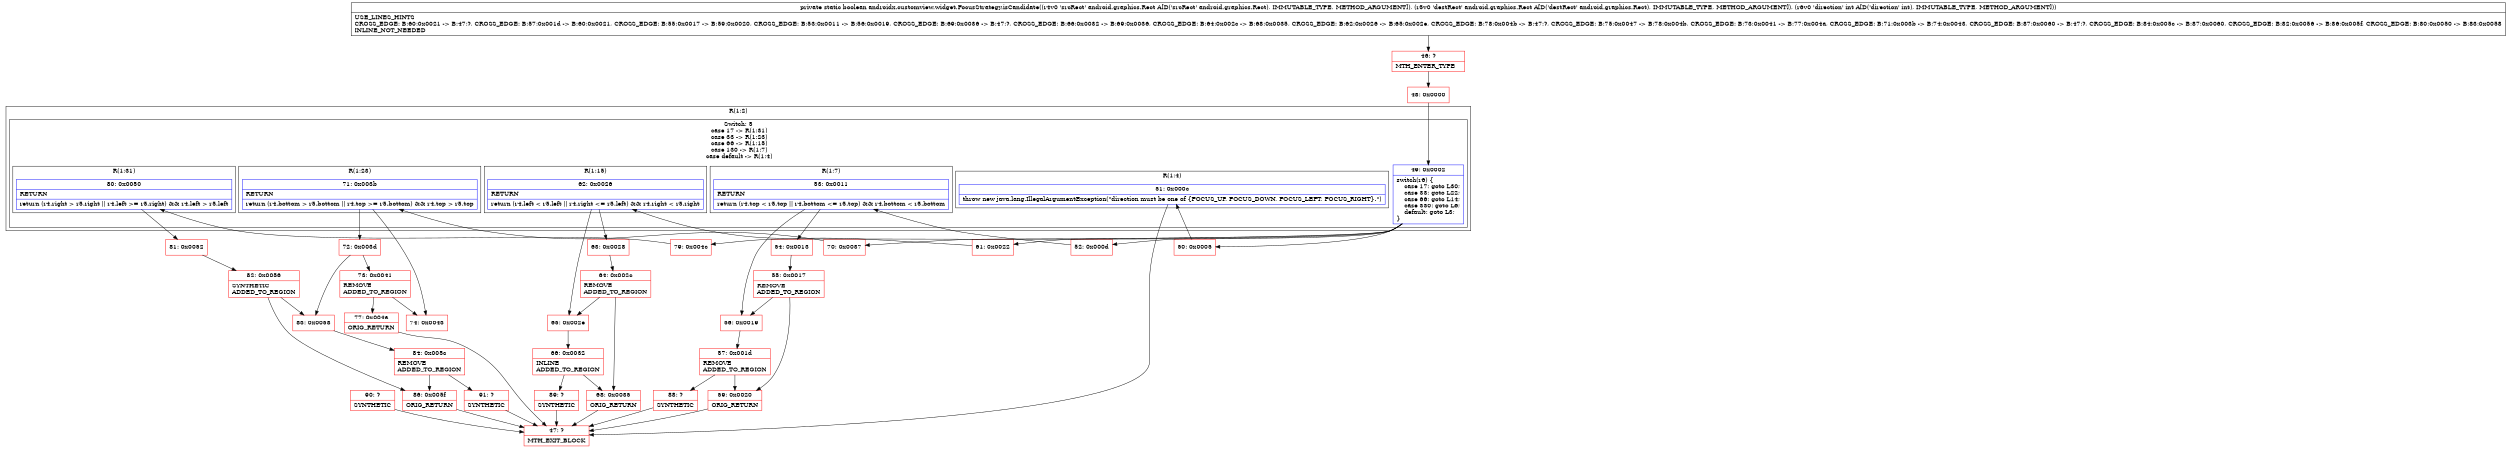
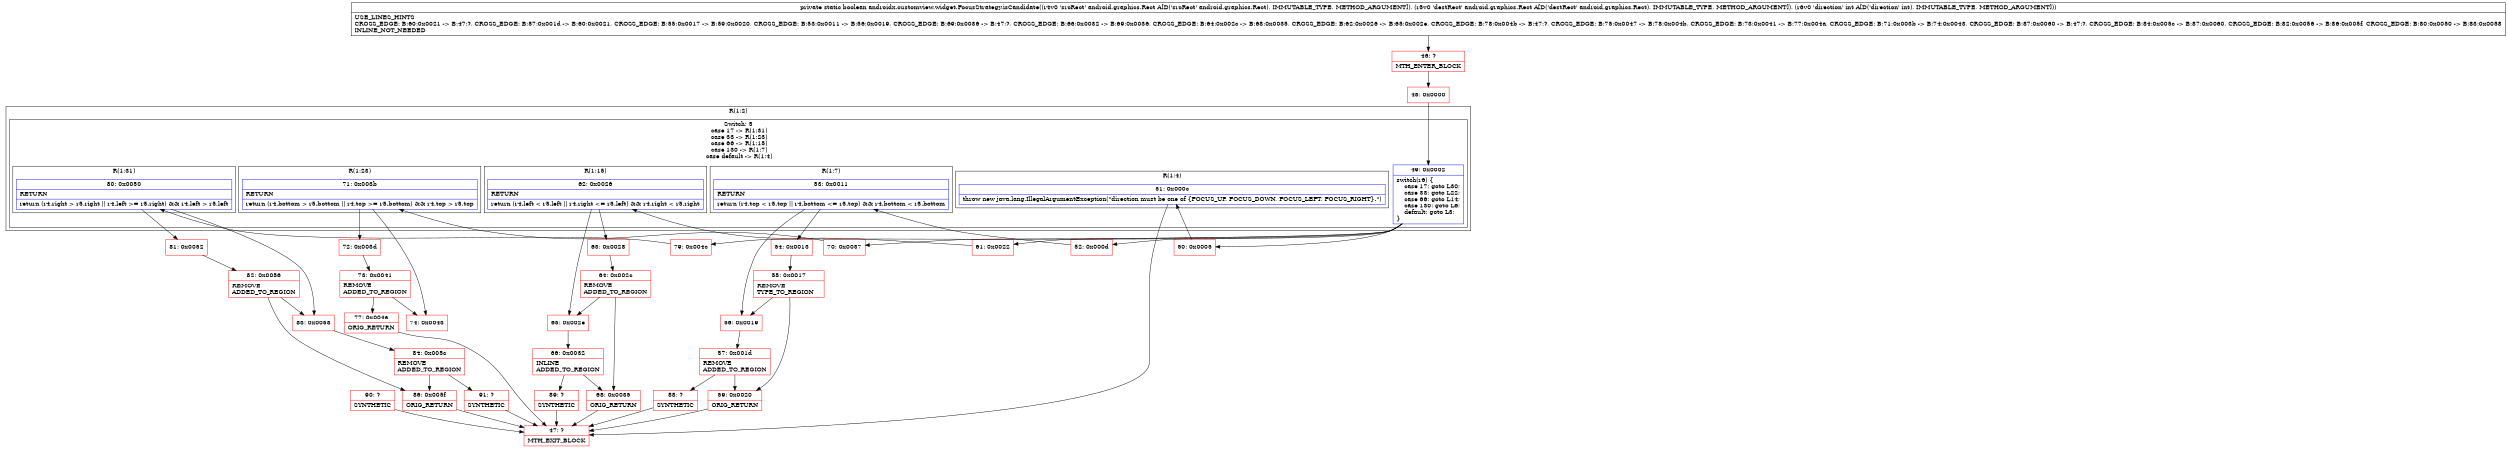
  digraph {
    node [color=red shape=record]
    n1 [color=blue label="{80\:\ 0x0050|RETURN\l|return (r4.right \> r5.right \|\| r4.left \>= r5.right) && r4.left \> r5.left\l}"]
    n2 [color=blue label="{71\:\ 0x003b|RETURN\l|return (r4.bottom \> r5.bottom \|\| r4.top \>= r5.bottom) && r4.top \> r5.top\l}"]
    n3 [color=blue label="{62\:\ 0x0026|RETURN\l|return (r4.left \< r5.left \|\| r4.right \<= r5.left) && r4.right \< r5.right\l}"]
    n4 [color=blue label="{53\:\ 0x0011|RETURN\l|return (r4.top \< r5.top \|\| r4.bottom \<= r5.top) && r4.bottom \< r5.bottom\l}"]
    n5 [color=blue label="{51\:\ 0x000c|throw new java.lang.IllegalArgumentException(\"direction must be one of \{FOCUS_UP, FOCUS_DOWN, FOCUS_LEFT, FOCUS_RIGHT\}.\")\l}"]
-   n6 [color=blue label="{49\:\ 0x0002|switch(r6) \{\l    case 17: goto L30;\l    case 33: goto L22;\l    case 66: goto L14;\l    case 330: goto L6;\l    default: goto L3;\l\}\l}"]
+   n6 [color=blue label="{49\:\ 0x0002|switch(r6) \{\l    case 17: goto L30;\l    case 33: goto L22;\l    case 66: goto L14;\l    case 130: goto L6;\l    default: goto L3;\l\}\l}"]
    n7 [label="{81\:\ 0x0052}"]
    n8 [label="{83\:\ 0x0058}"]
    n9 [label="{72\:\ 0x003d}"]
    n10 [label="{74\:\ 0x0043}"]
    n11 [label="{63\:\ 0x0028}"]
    n12 [label="{65\:\ 0x002e}"]
    n13 [label="{54\:\ 0x0013}"]
    n14 [label="{56\:\ 0x0019}"]
    n15 [label="{47\:\ ?|MTH_EXIT_BLOCK\l}"]
    n16 [label="{50\:\ 0x0005}"]
    n17 [label="{52\:\ 0x000d}"]
    n18 [label="{61\:\ 0x0022}"]
    n19 [label="{70\:\ 0x0037}"]
    n20 [label="{79\:\ 0x004c}"]
-   n21 [label="{82\:\ 0x0056|SYNTHETIC\lADDED_TO_REGION\l}"]
+   n21 [label="{82\:\ 0x0056|REMOVE\lADDED_TO_REGION\l}"]
    n22 [label="{84\:\ 0x005c|REMOVE\lADDED_TO_REGION\l}"]
    n23 [label="{73\:\ 0x0041|REMOVE\lADDED_TO_REGION\l}"]
    n24 [label="{64\:\ 0x002c|REMOVE\lADDED_TO_REGION\l}"]
    n25 [label="{66\:\ 0x0032|INLINE\lADDED_TO_REGION\l}"]
-   n26 [label="{55\:\ 0x0017|REMOVE\lADDED_TO_REGION\l}"]
+   n26 [label="{55\:\ 0x0017|REMOVE\lTYPE_TO_REGION\l}"]
    n27 [label="{57\:\ 0x001d|REMOVE\lADDED_TO_REGION\l}"]
-   n28 [label="{46\:\ ?|MTH_ENTER_TYPE\l}"]
+   n28 [label="{46\:\ ?|MTH_ENTER_BLOCK\l}"]
    n29 [label="{48\:\ 0x0000}"]
    n30 [label="{59\:\ 0x0020|ORIG_RETURN\l}"]
    n31 [label="{88\:\ ?|SYNTHETIC\l}"]
    n32 [label="{68\:\ 0x0035|ORIG_RETURN\l}"]
    n33 [label="{89\:\ ?|SYNTHETIC\l}"]
    n34 [label="{77\:\ 0x004a|ORIG_RETURN\l}"]
    n35 [label="{90\:\ ?|SYNTHETIC\l}"]
    n36 [label="{86\:\ 0x005f|ORIG_RETURN\l}"]
    n37 [label="{91\:\ ?|SYNTHETIC\l}"]
    n38 [label="{private static boolean androidx.customview.widget.FocusStrategy.isCandidate((r4v0 'srcRect' android.graphics.Rect A[D('srcRect' android.graphics.Rect), IMMUTABLE_TYPE, METHOD_ARGUMENT]), (r5v0 'destRect' android.graphics.Rect A[D('destRect' android.graphics.Rect), IMMUTABLE_TYPE, METHOD_ARGUMENT]), (r6v0 'direction' int A[D('direction' int), IMMUTABLE_TYPE, METHOD_ARGUMENT]))  | USE_LINES_HINTS\lCROSS_EDGE: B:60:0x0021 \-\> B:47:?, CROSS_EDGE: B:57:0x001d \-\> B:60:0x0021, CROSS_EDGE: B:55:0x0017 \-\> B:59:0x0020, CROSS_EDGE: B:53:0x0011 \-\> B:56:0x0019, CROSS_EDGE: B:69:0x0036 \-\> B:47:?, CROSS_EDGE: B:66:0x0032 \-\> B:69:0x0036, CROSS_EDGE: B:64:0x002c \-\> B:68:0x0035, CROSS_EDGE: B:62:0x0026 \-\> B:65:0x002e, CROSS_EDGE: B:78:0x004b \-\> B:47:?, CROSS_EDGE: B:75:0x0047 \-\> B:78:0x004b, CROSS_EDGE: B:73:0x0041 \-\> B:77:0x004a, CROSS_EDGE: B:71:0x003b \-\> B:74:0x0043, CROSS_EDGE: B:87:0x0060 \-\> B:47:?, CROSS_EDGE: B:84:0x005c \-\> B:87:0x0060, CROSS_EDGE: B:82:0x0056 \-\> B:86:0x005f, CROSS_EDGE: B:80:0x0050 \-\> B:83:0x0058\lINLINE_NOT_NEEDED\l}" color=""]
    subgraph cluster_1 {
      label="R(1:2)"
      subgraph cluster_2 {
        label="Switch: 5\n case 17 -> R(1:31)\n case 33 -> R(1:23)\n case 66 -> R(1:15)\n case 130 -> R(1:7)\n case default -> R(1:4)"
        n6
        subgraph cluster_3 {
          label="R(1:31)"
          n1
        }
        subgraph cluster_4 {
          label="R(1:23)"
          n2
        }
        subgraph cluster_5 {
          label="R(1:15)"
          n3
        }
        subgraph cluster_6 {
          label="R(1:7)"
          n4
        }
        subgraph cluster_7 {
          label="R(1:4)"
          n5
        }
      }
    }
    n1 -> n7
-   n9 -> n8
+   n1 -> n8
    n2 -> n9
    n2 -> n10
    n3 -> n11
    n3 -> n12
    n4 -> n13
    n4 -> n14
    n5 -> n15
    n6 -> n16
    n6 -> n17
    n6 -> n18
    n6 -> n19
    n6 -> n20
    n7 -> n21
    n8 -> n22
    n9 -> n23
    n11 -> n24
    n12 -> n25
    n13 -> n26
    n14 -> n27
    n16 -> n5
    n17 -> n4
    n18 -> n3
    n19 -> n2
    n20 -> n1
    n21 -> n8
    n21 -> n36
    n22 -> n36
    n22 -> n37
    n23 -> n10
    n23 -> n34
    n24 -> n12
    n24 -> n32
    n25 -> n32
    n25 -> n33
    n26 -> n14
    n26 -> n30
    n27 -> n30
    n27 -> n31
    n28 -> n29
    n29 -> n6
    n30 -> n15
    n31 -> n15
    n32 -> n15
    n33 -> n15
    n34 -> n15
    n35 -> n15
    n36 -> n15
    n37 -> n15
    n38 -> n28
  }
